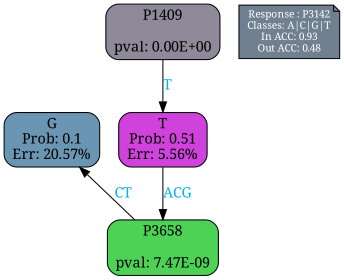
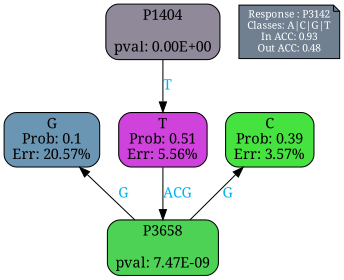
  digraph {
    fontname="Noto Serif"
    ranksep=equally
    splines=polylines
    node [color=black fontname="Noto Serif" shape=box style="filled, rounded"]
    edge [fontcolor=deepskyblue2 fontname="Noto Serif"]
    n1 [fillcolor="#6a95b3" label="G\nProb: 0.1\nErr: 20.57%"]
+   n2 [fillcolor="#46e23f" label="C\nProb: 0.39\nErr: 3.57%"]
    n3 [fillcolor="#cf42db" label="T\nProb: 0.51\nErr: 5.56%"]
    n4 [align=left fillcolor=slategray fontcolor=white fontsize=10 label="Response : P3142\nClasses: A|C|G|T\nIn ACC: 0.93\nOut ACC: 0.48\n" shape=note style=filled]
-   n5 [fillcolor="#8f8999" label="P1409\n\npval: 0.00E+00"]
+   n5 [fillcolor="#8f8999" label="P1404\n\npval: 0.00E+00"]
    n6 [fillcolor="#4dd256" label="P3658\n\npval: 7.47E-09"]
    subgraph sub_1 {
      rank=same
      n1
+     n2
      n3
    }
    subgraph sub_2 {
      rank=same
      n4
      n5
    }
    n3 -> n6 [label=ACG]
    n5 -> n3 [label=T]
-   n6 -> n1 [label=CT]
+   n6 -> n1 [label=G]
+   n6 -> n2 [label=G]
  }
